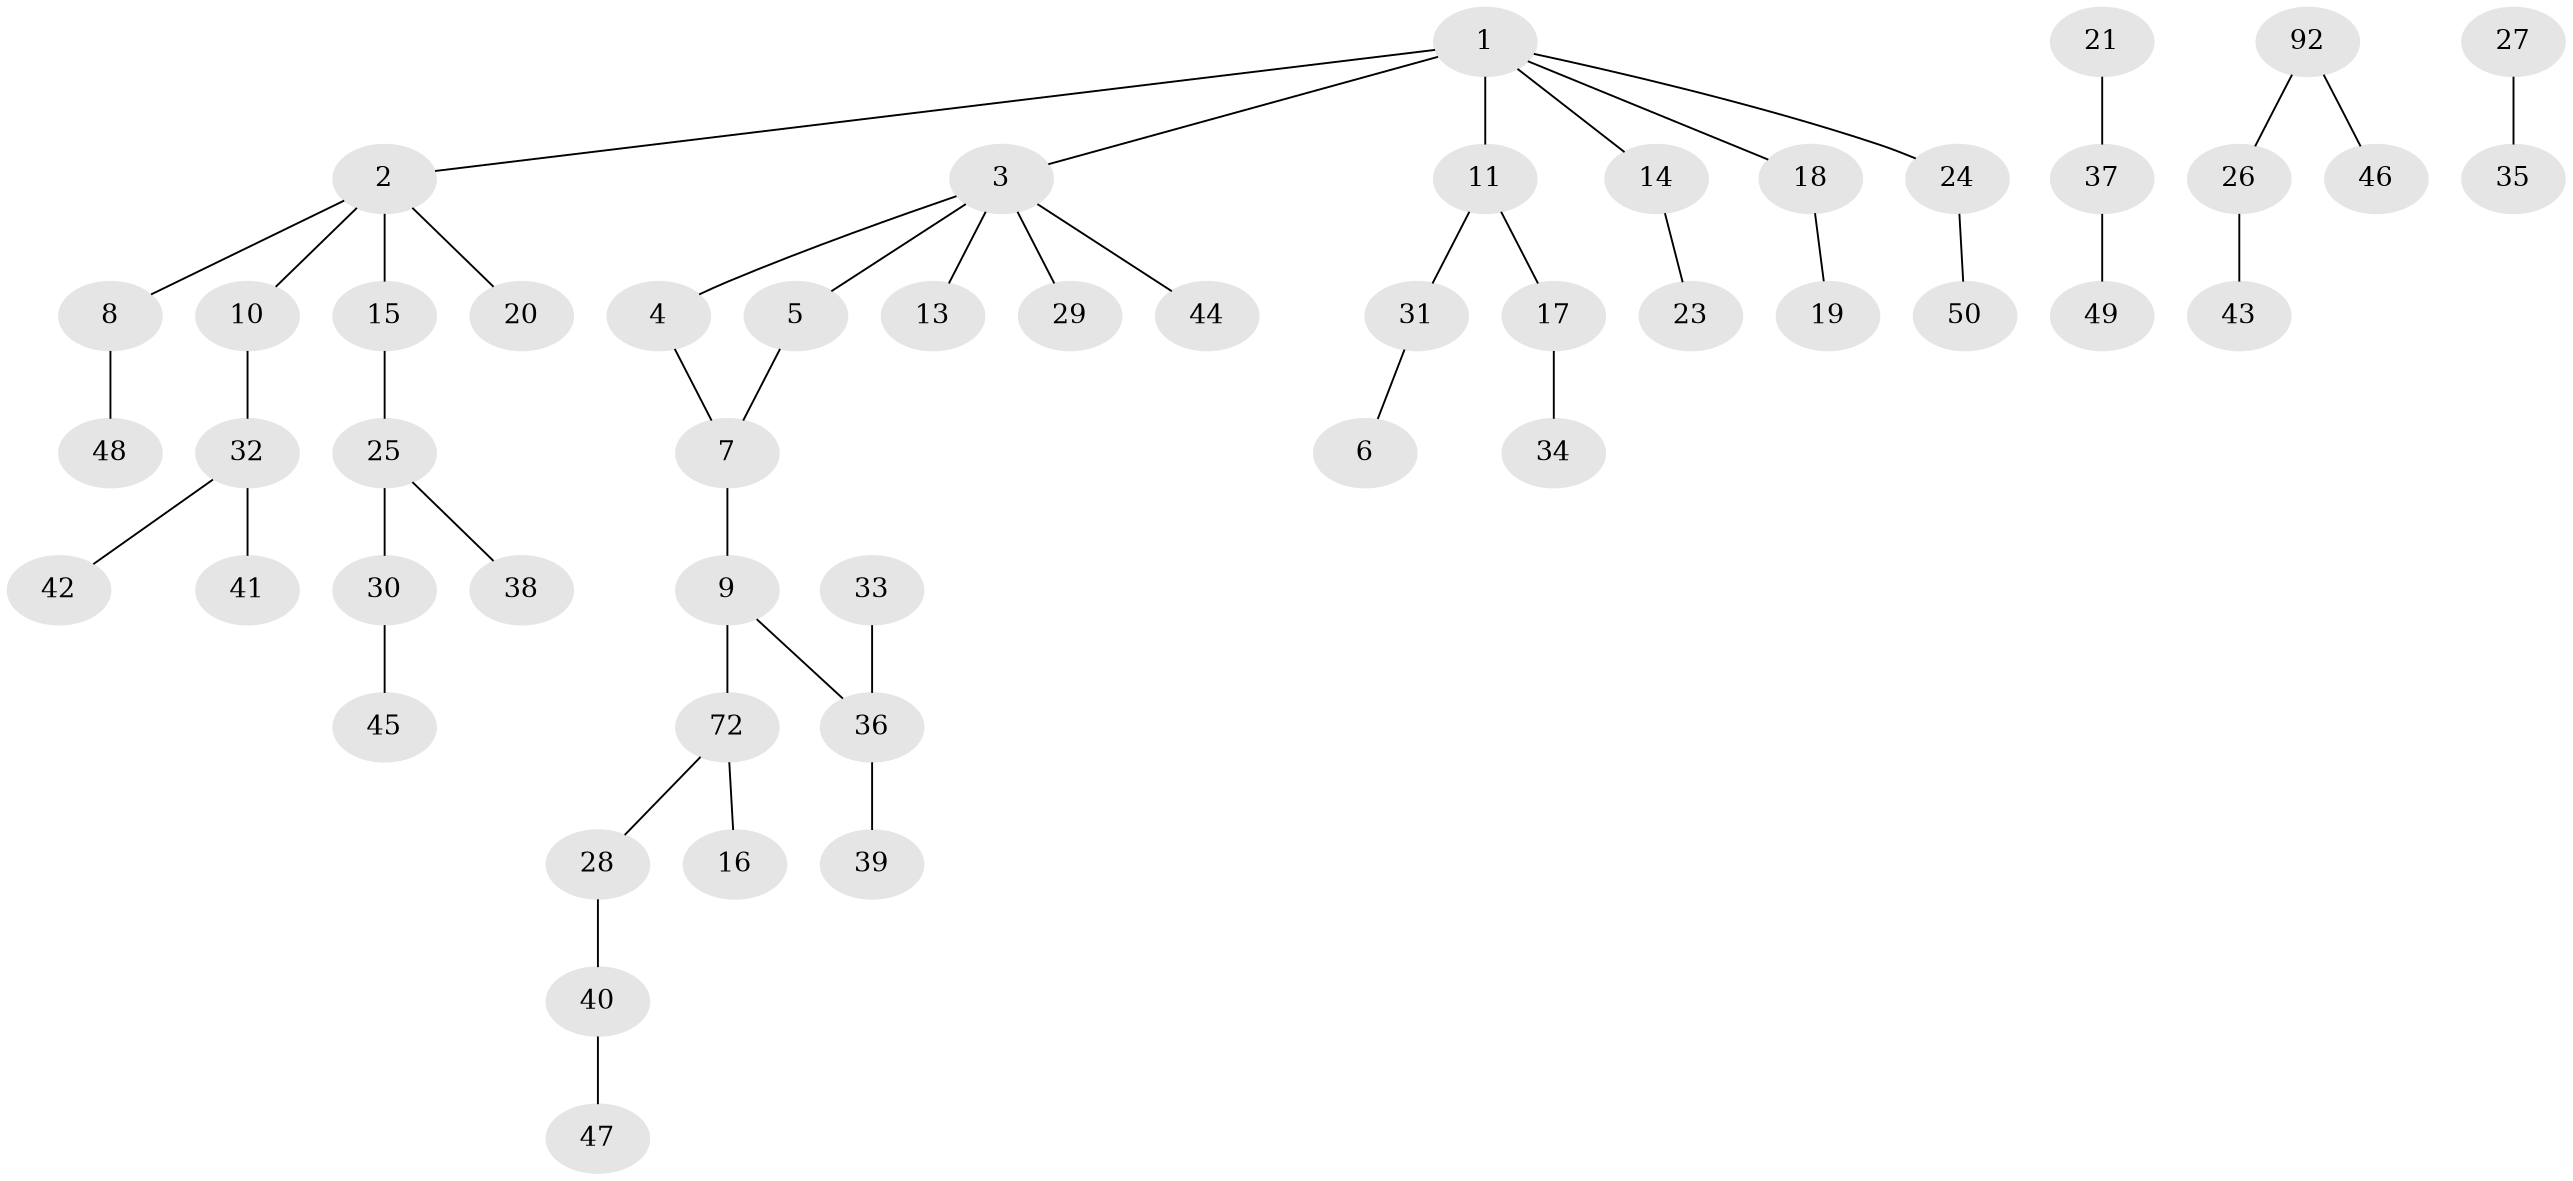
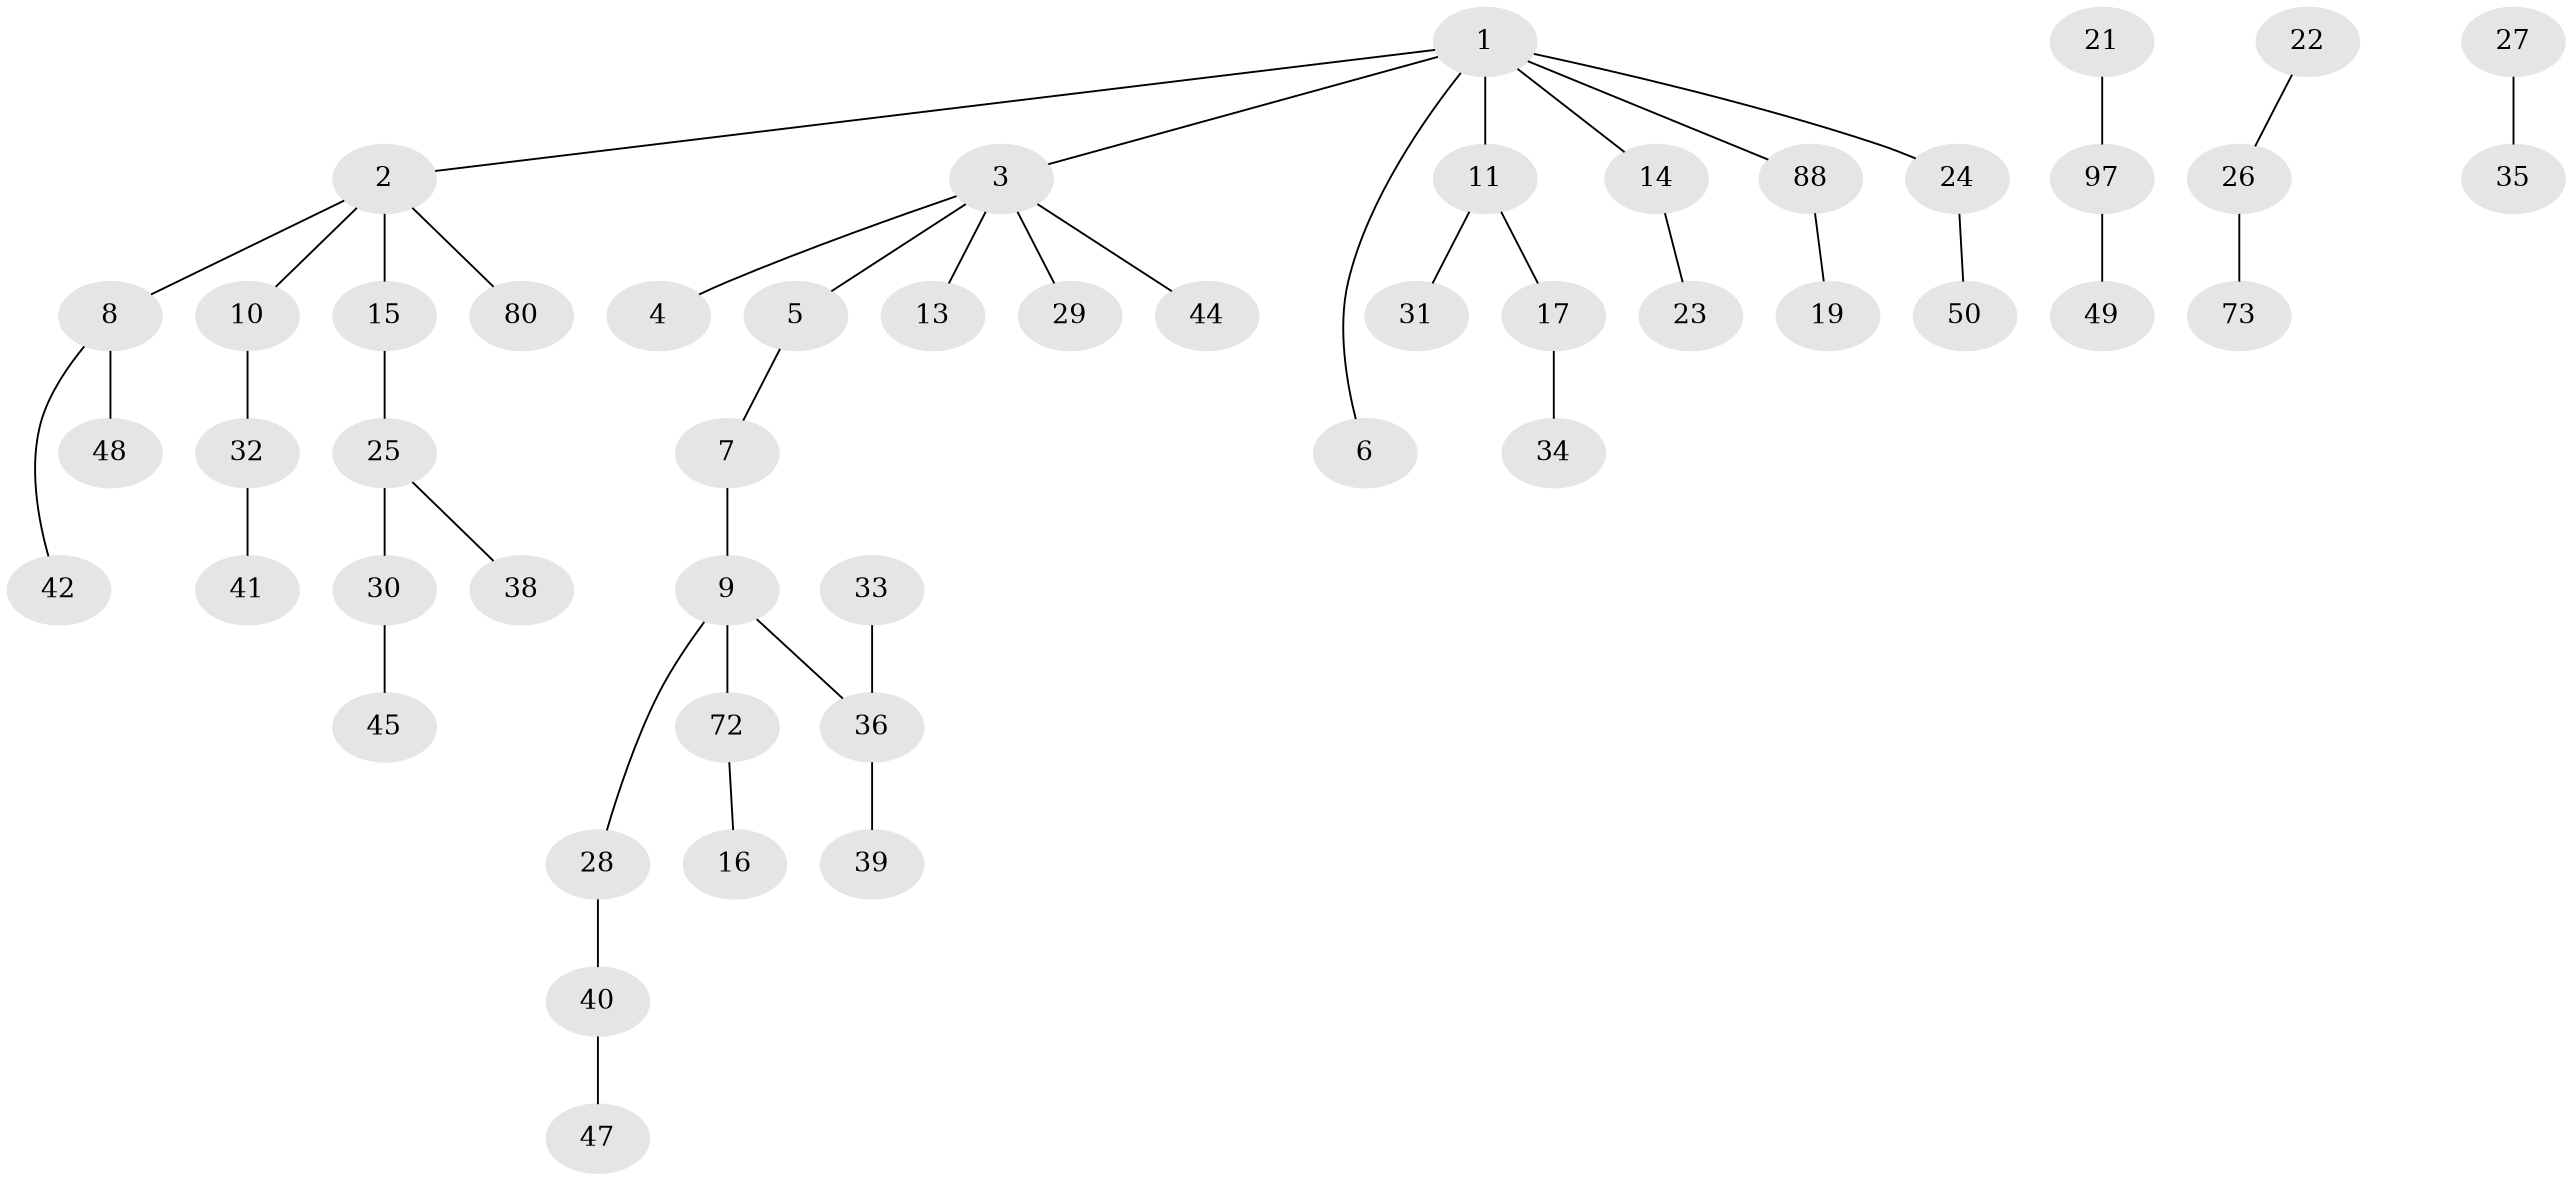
  graph {
    node [color=gray90 style=filled]
    1
    2
    3
    6
    11
    14
-   18
+   18 [label=88]
    24
    8
    10
    15
-   20
+   20 [label=80]
    4
    5
    13
    29
    44
    17
    31
    23
    19
    50
    42
    48
    32
    25
    7
    9
    21
-   37
+   37 [label=97]
    n31 [label=72]
    28
    36
    16
    40
    33
    41
    34
-   22 [label=92]
+   22
    26
-   46
    27
    35
    30
    38
    49
-   43
+   43 [label=73]
    45
    47
    39
    1 -- 2
    1 -- 3
-   31 -- 6
+   1 -- 6
    1 -- 11
    1 -- 14
    1 -- 18
    1 -- 24
    2 -- 8
    2 -- 10
    2 -- 15
    2 -- 20
    3 -- 4
    3 -- 5
    3 -- 13
    3 -- 29
    3 -- 44
    11 -- 17
    11 -- 31
    14 -- 23
    18 -- 19
    24 -- 50
-   32 -- 42
+   8 -- 42
    8 -- 48
    10 -- 32
    15 -- 25
-   4 -- 7
    5 -- 7
    17 -- 34
    32 -- 41
    25 -- 30
    25 -- 38
    7 -- 9
    9 -- n31
-   n31 -- 28
+   9 -- 28
    9 -- 36
    21 -- 37
    37 -- 49
    n31 -- 16
    28 -- 40
    36 -- 39
    40 -- 47
    33 -- 36
    22 -- 26
-   22 -- 46
    26 -- 43
    27 -- 35
    30 -- 45
  }
